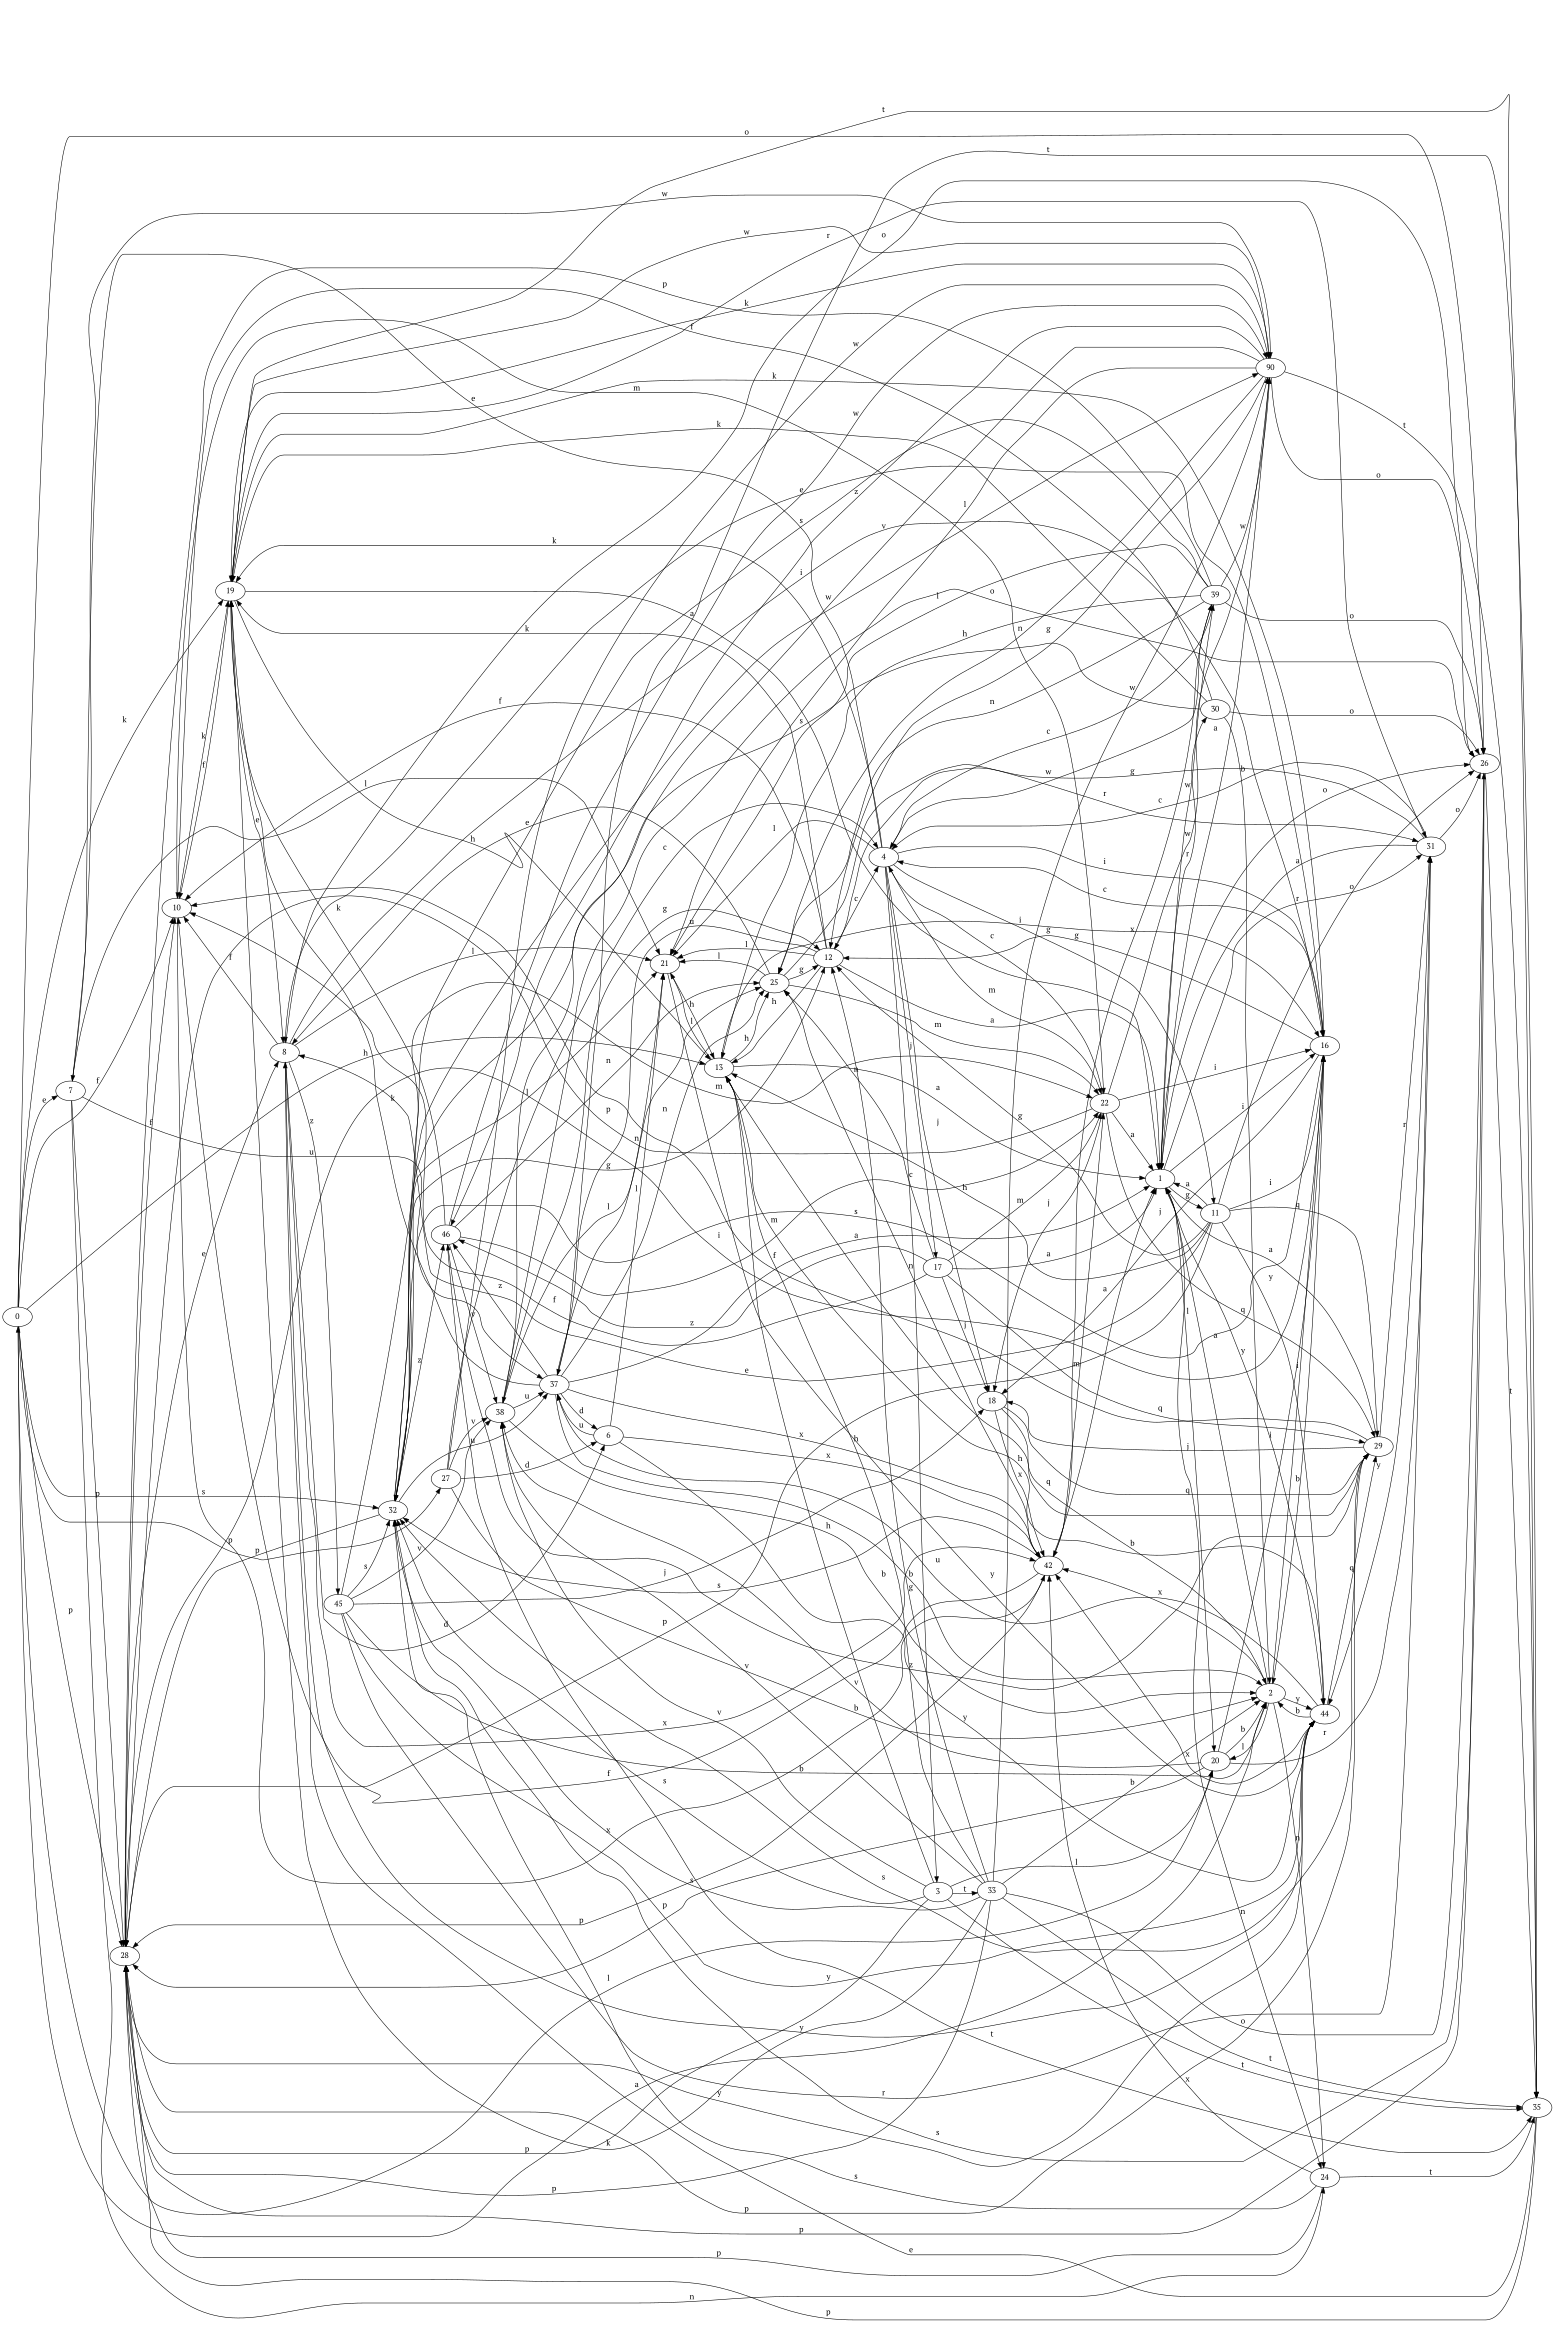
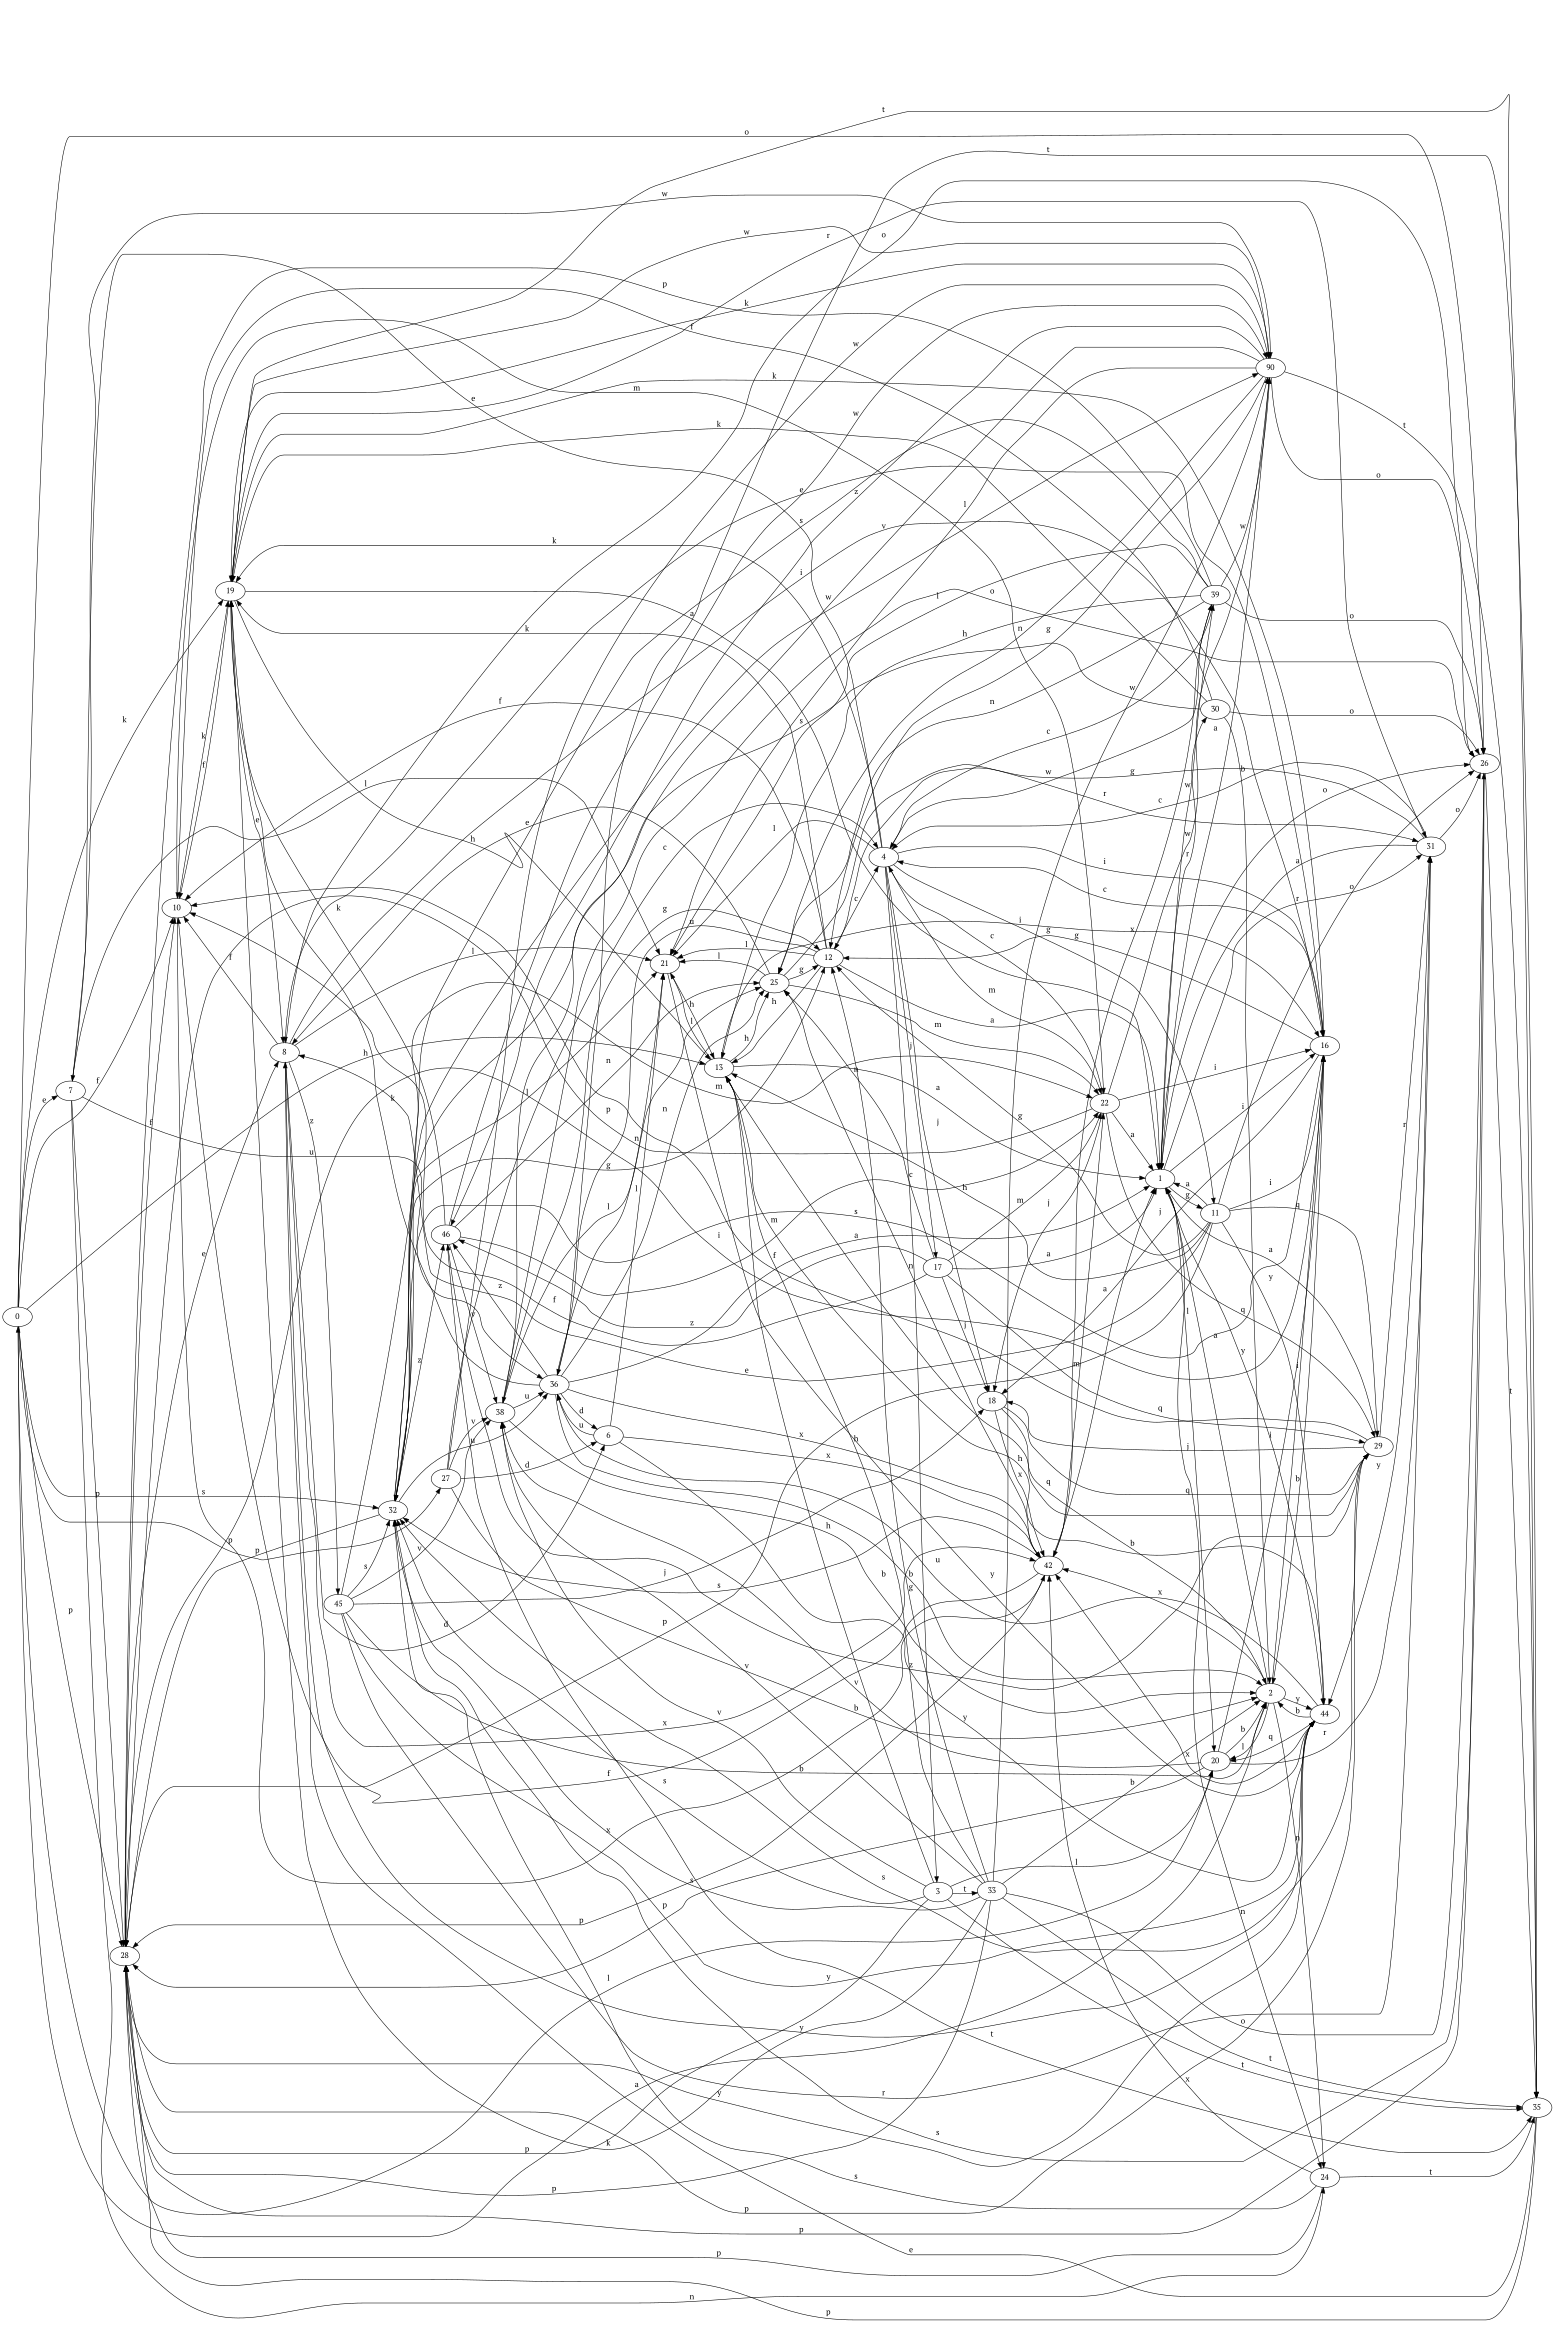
  strict digraph {
    fontname="PT Serif"
    rankdir=LR
    node [fontname="PT Serif"]
    edge [fontname="PT Serif"]
    0
    7
    10
    13
    19
    20
    26
    27
    28
    32
    24
    21
-   36 [label=37]
+   36
    n14 [label=90]
    42
    22
    1
    16
    29
    25
    31
    35
    8
    2
    38
    4
    6
    44
    12
    46
    11
    30
    39
    18
    3
    33
    17
    45
    0 -> 7 [label=e]
    0 -> 10 [label=f]
    0 -> 13 [label=h]
    0 -> 19 [label=k]
    0 -> 20 [label=l]
    0 -> 26 [label=o]
    0 -> 27 [label=p]
    0 -> 28 [label=p]
    0 -> 32 [label=s]
    7 -> 28 [label=p]
    7 -> 24 [label=n]
    7 -> 21 [label=l]
    7 -> 36 [label=u]
    7 -> n14 [label=w]
    10 -> 19 [label=k]
    10 -> 42 [label=x]
    10 -> 22 [label=m]
    13 -> 21 [label=l]
    13 -> 1 [label=a]
    13 -> 16 [label=i]
    13 -> 29 [label=q]
    13 -> 25 [label=h]
    19 -> 10 [label=f]
    19 -> 13 [label=h]
    19 -> n14 [label=w]
    19 -> 1 [label=a]
    19 -> 31 [label=r]
    19 -> 35 [label=t]
    19 -> 8 [label=e]
    20 -> 28 [label=p]
    20 -> 16 [label=i]
    20 -> 31 [label=r]
    20 -> 2 [label=b]
    20 -> 38 [label=v]
    26 -> 28 [label=p]
    26 -> 32 [label=s]
    26 -> 35 [label=t]
    27 -> n14 [label=w]
    27 -> 2 [label=b]
    27 -> 38 [label=v]
    27 -> 4 [label=c]
    27 -> 6 [label=d]
    28 -> 10 [label=f]
    28 -> 16 [label=i]
    28 -> 8 [label=e]
    28 -> 44 [label=y]
    32 -> 28 [label=p]
    32 -> 21 [label=l]
    32 -> 36 [label=u]
    32 -> n14 [label=w]
    32 -> 12 [label=g]
    32 -> 46 [label=z]
    24 -> 28 [label=p]
    24 -> 32 [label=s]
    24 -> 42 [label=x]
    24 -> 35 [label=t]
    21 -> 13 [label=h]
    21 -> 44 [label=y]
    36 -> 19 [label=k]
    36 -> 21 [label=l]
    36 -> 42 [label=x]
    36 -> 1 [label=a]
    36 -> 25 [label=n]
    36 -> 35 [label=t]
    36 -> 2 [label=b]
    36 -> 6 [label=d]
    36 -> 46 [label=z]
    n14 -> 19 [label=k]
    n14 -> 26 [label=o]
    n14 -> 21 [label=l]
    n14 -> 1 [label=a]
    n14 -> 25 [label=n]
    n14 -> 35 [label=t]
    n14 -> 38 [label=v]
    n14 -> 12 [label=g]
    n14 -> 46 [label=z]
    42 -> 10 [label=f]
    42 -> 28 [label=p]
    42 -> 32 [label=s]
    42 -> 22 [label=m]
    42 -> 1 [label=a]
    42 -> 25 [label=n]
    22 -> 28 [label=p]
    22 -> n14 [label=w]
    22 -> 1 [label=a]
    22 -> 16 [label=i]
    22 -> 29 [label=q]
    22 -> 4 [label=c]
    22 -> 18 [label=j]
    1 -> 20 [label=l]
    1 -> 26 [label=o]
    1 -> 24 [label=n]
    1 -> 16 [label=i]
    1 -> 31 [label=r]
    1 -> 44 [label=y]
    1 -> 11 [label=g]
    1 -> 30 [label=r]
    1 -> 39 [label=w]
    16 -> 19 [label=k]
    16 -> 32 [label=s]
    16 -> 8 [label=e]
    16 -> 2 [label=b]
    16 -> 4 [label=c]
    16 -> 12 [label=g]
    16 -> 18 [label=j]
    29 -> 10 [label=f]
    29 -> 28 [label=p]
    29 -> 32 [label=s]
    29 -> 1 [label=a]
    29 -> 31 [label=r]
    29 -> 46 [label=z]
    29 -> 18 [label=j]
    25 -> 21 [label=l]
    25 -> 22 [label=m]
    25 -> 31 [label=r]
    25 -> 8 [label=e]
    25 -> 12 [label=g]
    31 -> 26 [label=o]
    31 -> 1 [label=a]
    31 -> 4 [label=c]
    31 -> 44 [label=y]
    31 -> 12 [label=g]
    35 -> 28 [label=p]
    35 -> 8 [label=e]
    8 -> 10 [label=f]
    8 -> 26 [label=o]
    8 -> 21 [label=l]
    8 -> 42 [label=x]
    8 -> 16 [label=i]
    8 -> 6 [label=d]
    8 -> 44 [label=y]
    8 -> 45 [label=z]
    2 -> 0 [label=a]
    2 -> 20 [label=l]
    2 -> 24 [label=n]
    2 -> 42 [label=x]
    2 -> 1 [label=a]
    2 -> 16 [label=i]
    2 -> 44 [label=y]
    38 -> 26 [label=o]
    38 -> 36 [label=u]
    38 -> 25 [label=n]
    38 -> 2 [label=b]
    38 -> 12 [label=g]
    4 -> 7 [label=e]
    4 -> 19 [label=k]
    4 -> 21 [label=l]
    4 -> 22 [label=m]
    4 -> 16 [label=i]
    4 -> 11 [label=g]
    4 -> 39 [label=w]
    4 -> 18 [label=j]
    4 -> 3 [label=c]
    4 -> 17 [label=j]
    6 -> 21 [label=l]
    6 -> 36 [label=u]
    6 -> 42 [label=x]
    6 -> 44 [label=y]
    44 -> 13 [label=h]
    44 -> 36 [label=u]
    44 -> 42 [label=x]
-   44 -> 29 [label=q]
+   44 -> 20 [label=q]
    44 -> 2 [label=b]
    12 -> 10 [label=f]
    12 -> 13 [label=h]
    12 -> 19 [label=k]
    12 -> 21 [label=l]
    12 -> 36 [label=u]
    12 -> 1 [label=a]
    12 -> 4 [label=c]
    46 -> 19 [label=k]
    46 -> n14 [label=w]
    46 -> 22 [label=m]
    46 -> 25 [label=n]
    46 -> 35 [label=t]
    46 -> 38 [label=v]
    11 -> 13 [label=h]
    11 -> 26 [label=o]
    11 -> 28 [label=p]
    11 -> 1 [label=a]
    11 -> 16 [label=i]
    11 -> 29 [label=q]
    11 -> 8 [label=e]
    11 -> 44 [label=y]
    11 -> 12 [label=g]
    30 -> 10 [label=f]
    30 -> 19 [label=k]
    30 -> 26 [label=o]
    30 -> 32 [label=s]
    30 -> 2 [label=b]
    39 -> 13 [label=h]
    39 -> 26 [label=o]
    39 -> 28 [label=p]
    39 -> 32 [label=s]
    39 -> 21 [label=l]
    39 -> n14 [label=w]
    39 -> 42 [label=x]
    39 -> 25 [label=n]
    39 -> 4 [label=c]
    18 -> 42 [label=x]
    18 -> 29 [label=q]
    18 -> 2 [label=b]
    3 -> 13 [label=h]
    3 -> 20 [label=l]
    3 -> 28 [label=p]
    3 -> 32 [label=s]
    3 -> 35 [label=t]
    3 -> 38 [label=v]
    3 -> 33 [label=t]
    33 -> 13 [label=h]
    33 -> 19 [label=k]
    33 -> 26 [label=o]
    33 -> 28 [label=p]
    33 -> 32 [label=s]
    33 -> n14 [label=w]
    33 -> 35 [label=t]
    33 -> 2 [label=b]
    33 -> 38 [label=v]
    33 -> 12 [label=g]
    17 -> 10 [label=f]
    17 -> 22 [label=m]
    17 -> 1 [label=a]
    17 -> 29 [label=q]
    17 -> 25 [label=n]
    17 -> 46 [label=z]
    17 -> 18 [label=j]
    45 -> 32 [label=s]
    45 -> 22 [label=m]
    45 -> 31 [label=r]
    45 -> 2 [label=b]
    45 -> 38 [label=v]
    45 -> 44 [label=y]
    45 -> 18 [label=j]
  }
